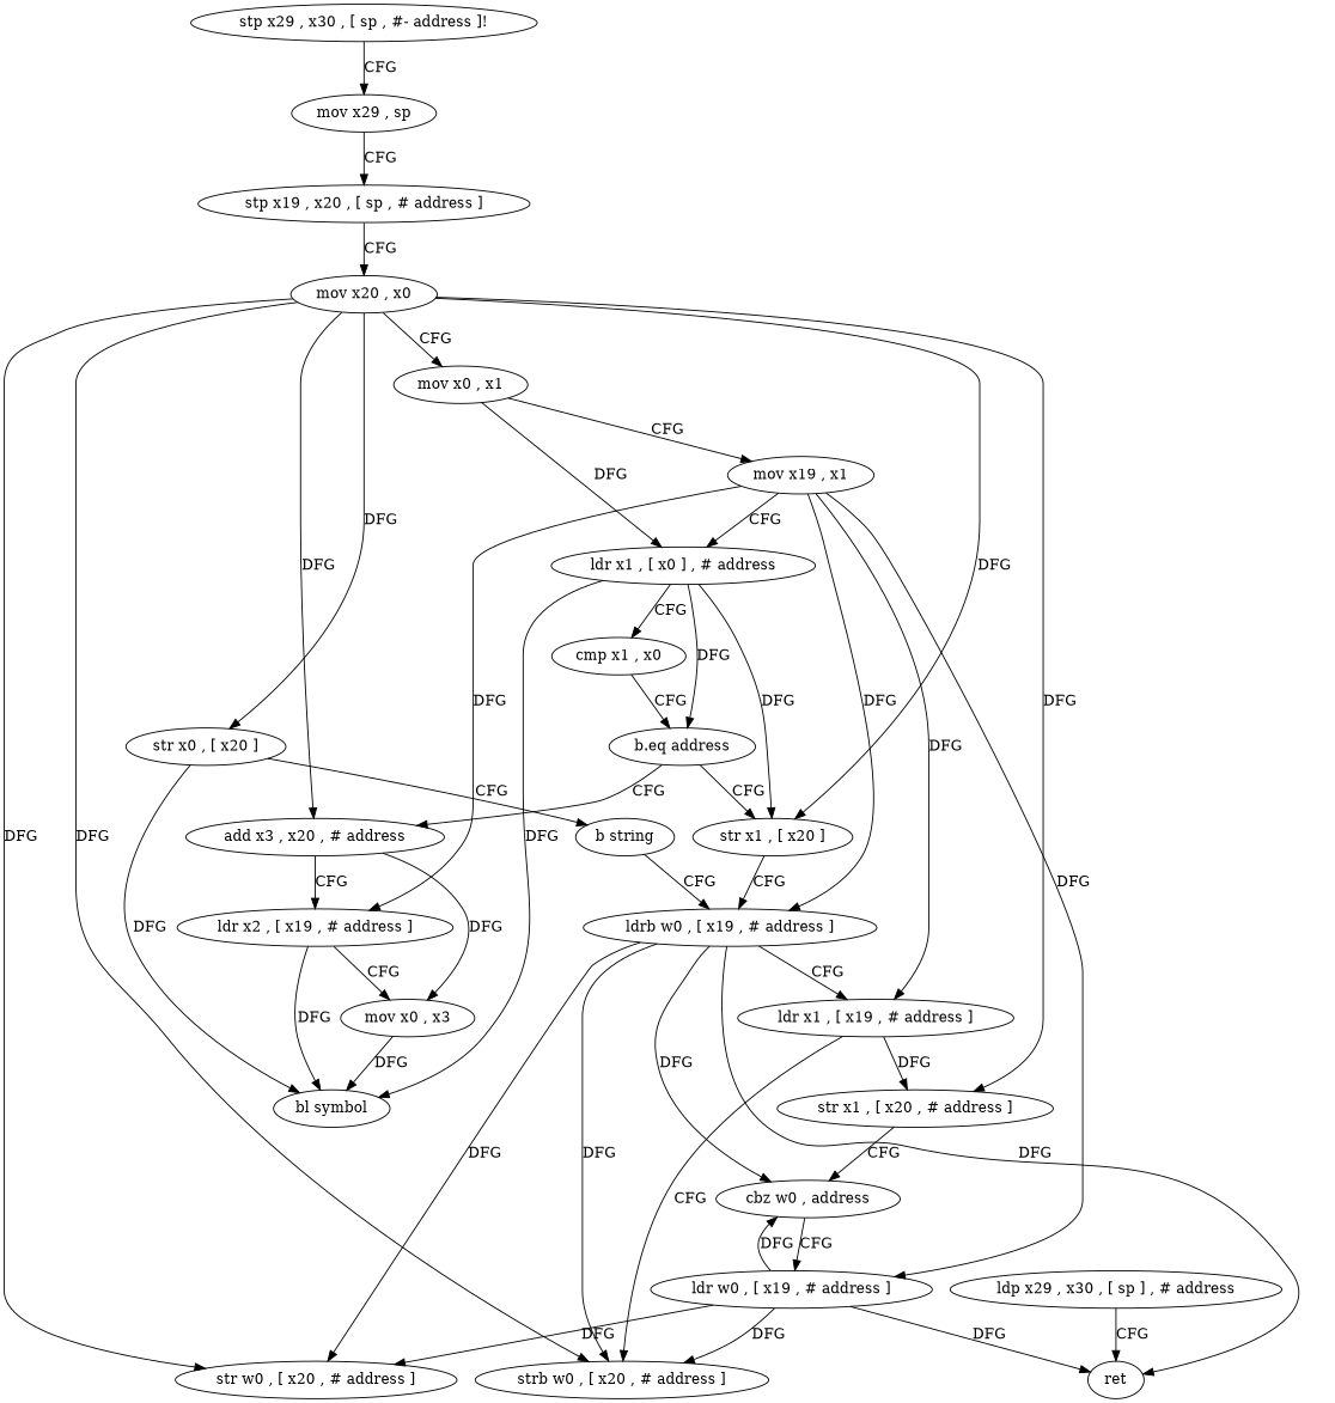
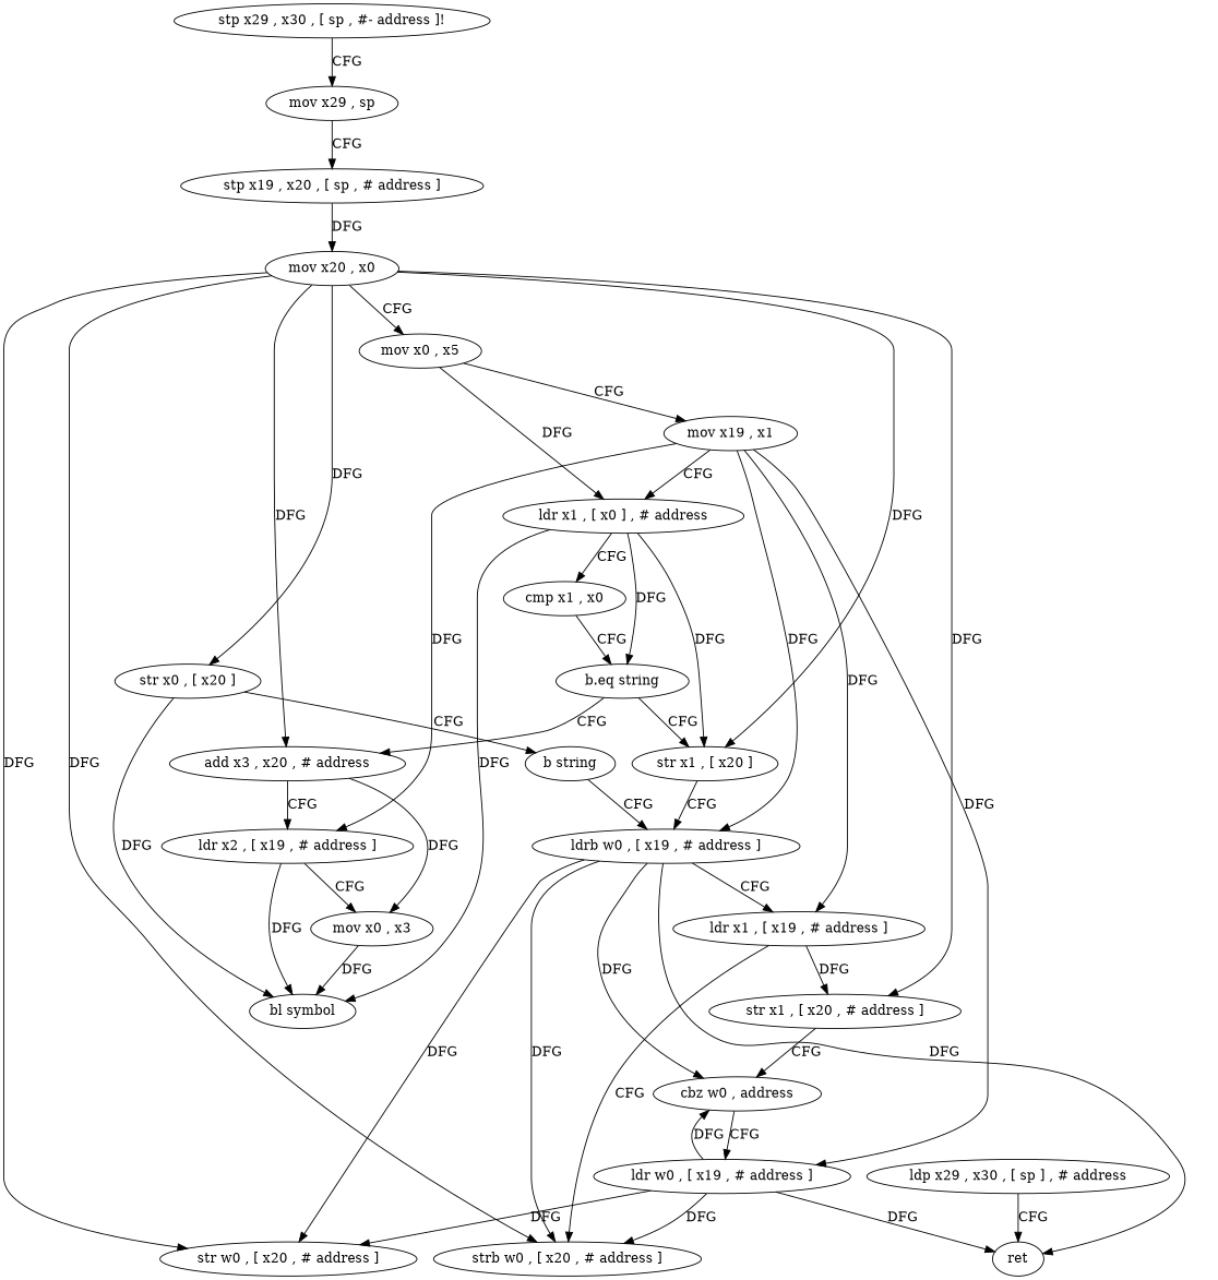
  digraph {
    n1 [label="stp x29 , x30 , [ sp , #- address ]!"]
    n2 [label="mov x29 , sp"]
    n3 [label="stp x19 , x20 , [ sp , # address ]"]
    n4 [label="mov x20 , x0"]
-   n5 [label="mov x0 , x1"]
+   n5 [label="mov x0 , x5"]
    n6 [label="add x3 , x20 , # address"]
    n7 [label="str x1 , [ x20 ]"]
    n8 [label="str x0 , [ x20 ]"]
    n9 [label="strb w0 , [ x20 , # address ]"]
    n10 [label="str x1 , [ x20 , # address ]"]
    n11 [label="str w0 , [ x20 , # address ]"]
    n12 [label="mov x19 , x1"]
    n13 [label="ldr x1 , [ x0 ] , # address"]
    n14 [label="ldr x2 , [ x19 , # address ]"]
    n15 [label="mov x0 , x3"]
    n16 [label="ldrb w0 , [ x19 , # address ]"]
    n17 [label="bl symbol"]
    n18 [label="b string"]
    n19 [label="cbz w0 , address"]
    n20 [label="ldr x1 , [ x19 , # address ]"]
    n21 [label="ldr w0 , [ x19 , # address ]"]
    n22 [label="cmp x1 , x0"]
-   n23 [label="b.eq address"]
+   n23 [label="b.eq string"]
    n24 [label=ret]
    n25 [label="ldp x29 , x30 , [ sp ] , # address"]
    n1 -> n2 [label=CFG]
    n2 -> n3 [label=CFG]
-   n3 -> n4 [label=CFG]
+   n3 -> n4 [label=DFG]
    n4 -> n5 [label=CFG]
    n4 -> n6 [label=DFG]
    n4 -> n7 [label=DFG]
    n4 -> n8 [label=DFG]
    n4 -> n9 [label=DFG]
    n4 -> n10 [label=DFG]
    n4 -> n11 [label=DFG]
    n5 -> n12 [label=CFG]
    n5 -> n13 [label=DFG]
    n6 -> n14 [label=CFG]
    n6 -> n15 [label=DFG]
    n7 -> n16 [label=CFG]
    n8 -> n17 [label=DFG]
    n8 -> n18 [label=CFG]
    n10 -> n19 [label=CFG]
    n12 -> n13 [label=CFG]
    n12 -> n14 [label=DFG]
    n12 -> n16 [label=DFG]
    n12 -> n20 [label=DFG]
    n12 -> n21 [label=DFG]
    n13 -> n7 [label=DFG]
    n13 -> n17 [label=DFG]
    n13 -> n22 [label=CFG]
    n13 -> n23 [label=DFG]
    n14 -> n15 [label=CFG]
    n14 -> n17 [label=DFG]
    n15 -> n17 [label=DFG]
    n16 -> n9 [label=DFG]
    n16 -> n11 [label=DFG]
    n16 -> n19 [label=DFG]
    n16 -> n20 [label=CFG]
    n16 -> n24 [label=DFG]
    n18 -> n16 [label=CFG]
    n19 -> n21 [label=CFG]
    n20 -> n9 [label=CFG]
    n20 -> n10 [label=DFG]
    n21 -> n9 [label=DFG]
    n21 -> n11 [label=DFG]
    n21 -> n19 [label=DFG]
    n21 -> n24 [label=DFG]
    n22 -> n23 [label=CFG]
    n23 -> n6 [label=CFG]
    n23 -> n7 [label=CFG]
    n25 -> n24 [label=CFG]
  }
